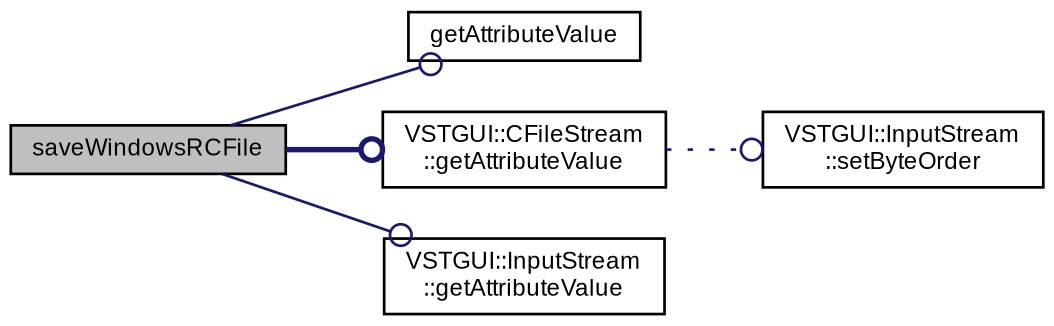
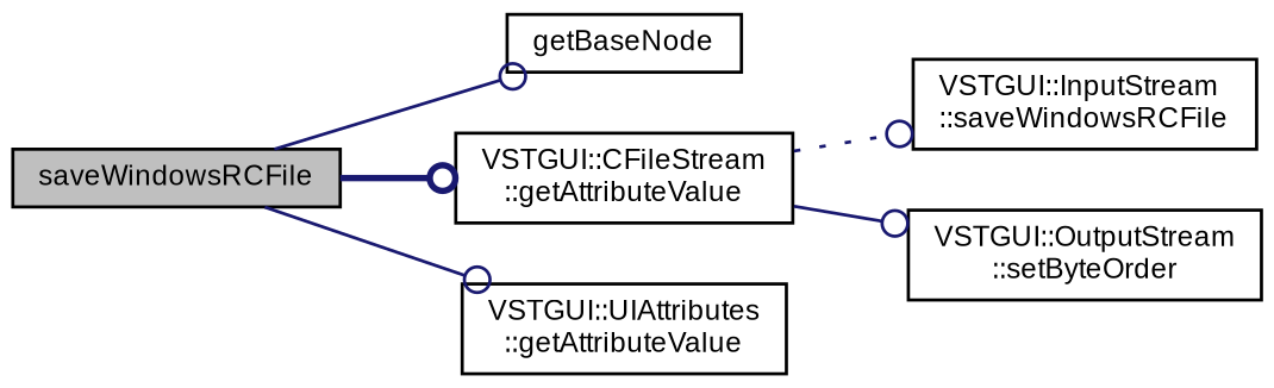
  digraph {
    rankdir=LR
    node [color=black fontname=Arial fontsize=9 shape=record]
    edge [arrowhead=odot color=midnightblue fontname=Arial fontsize=9 labelfontname=Arial labelfontsize=9 style=solid]
    n1 [fillcolor=grey75 fontcolor=black height=0.2 label=saveWindowsRCFile style=filled width=0.4]
-   n2 [height=0.2 label=getAttributeValue width=0.4]
+   n2 [height=0.2 label=getBaseNode width=0.4]
    n3 [height=0.2 label="VSTGUI::CFileStream\l::getAttributeValue" width=0.4]
-   n4 [height=0.2 label="VSTGUI::InputStream\l::getAttributeValue" width=0.4]
-   n5 [height=0.2 label="VSTGUI::InputStream\l::setByteOrder" width=0.4]
+   n4 [height=0.2 label="VSTGUI::UIAttributes\l::getAttributeValue" width=0.4]
+   n5 [height=0.2 label="VSTGUI::InputStream\l::saveWindowsRCFile" width=0.4]
+   n6 [height=0.2 label="VSTGUI::OutputStream\l::setByteOrder" width=0.4]
    n1 -> n2
    n1 -> n3 [style=bold]
    n1 -> n4
    n3 -> n5 [style=dotted]
+   n3 -> n6
  }
